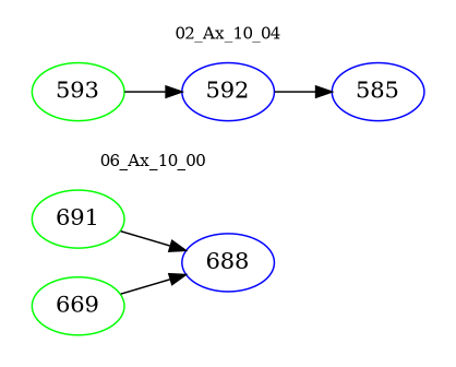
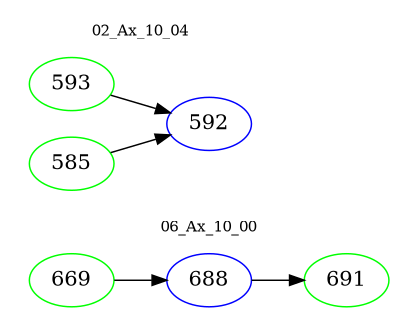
  digraph {
    rankdir=LR
    node [color=green]
    edge [color=black]
    n1 [label=691]
    n2 [color=blue label=688]
    n3 [label=669]
    n4 [label=593]
    n5 [color=blue label=592]
-   n6 [color=blue label=585]
+   n6 [label=585]
    subgraph cluster_1 {
      color=white
      fontsize=10
      label="06_Ax_10_00"
      n1
      n2
      n3
    }
    subgraph cluster_2 {
      color=white
      fontsize=10
      label="02_Ax_10_04"
      n4
      n5
      n6
    }
-   n1 -> n2
+   n2 -> n1
    n3 -> n2
    n4 -> n5
-   n5 -> n6
+   n6 -> n5
  }
